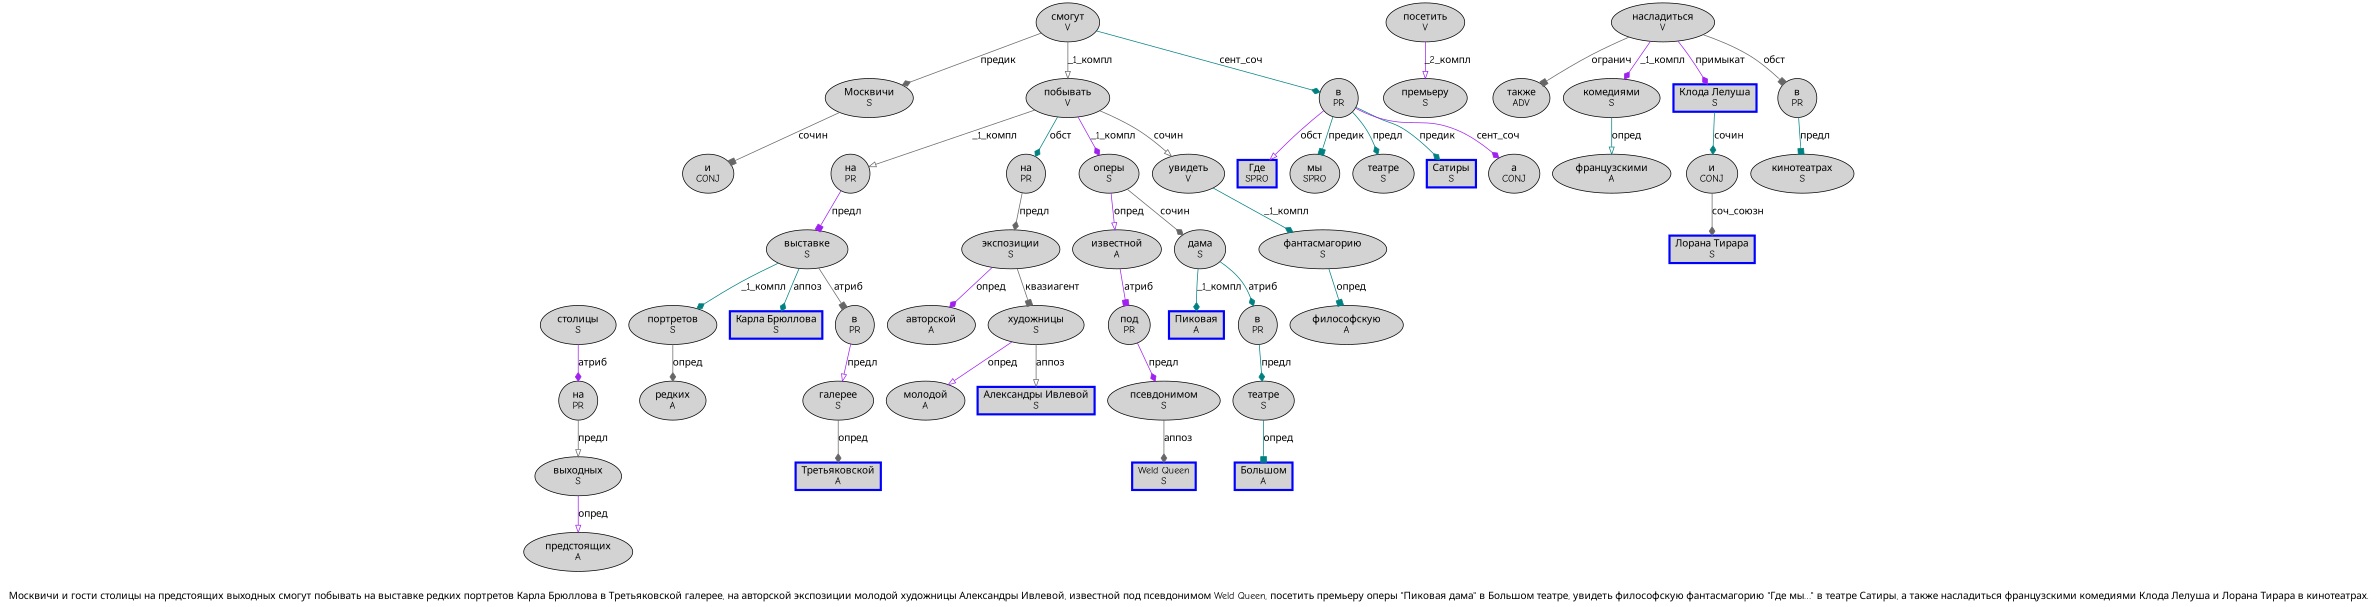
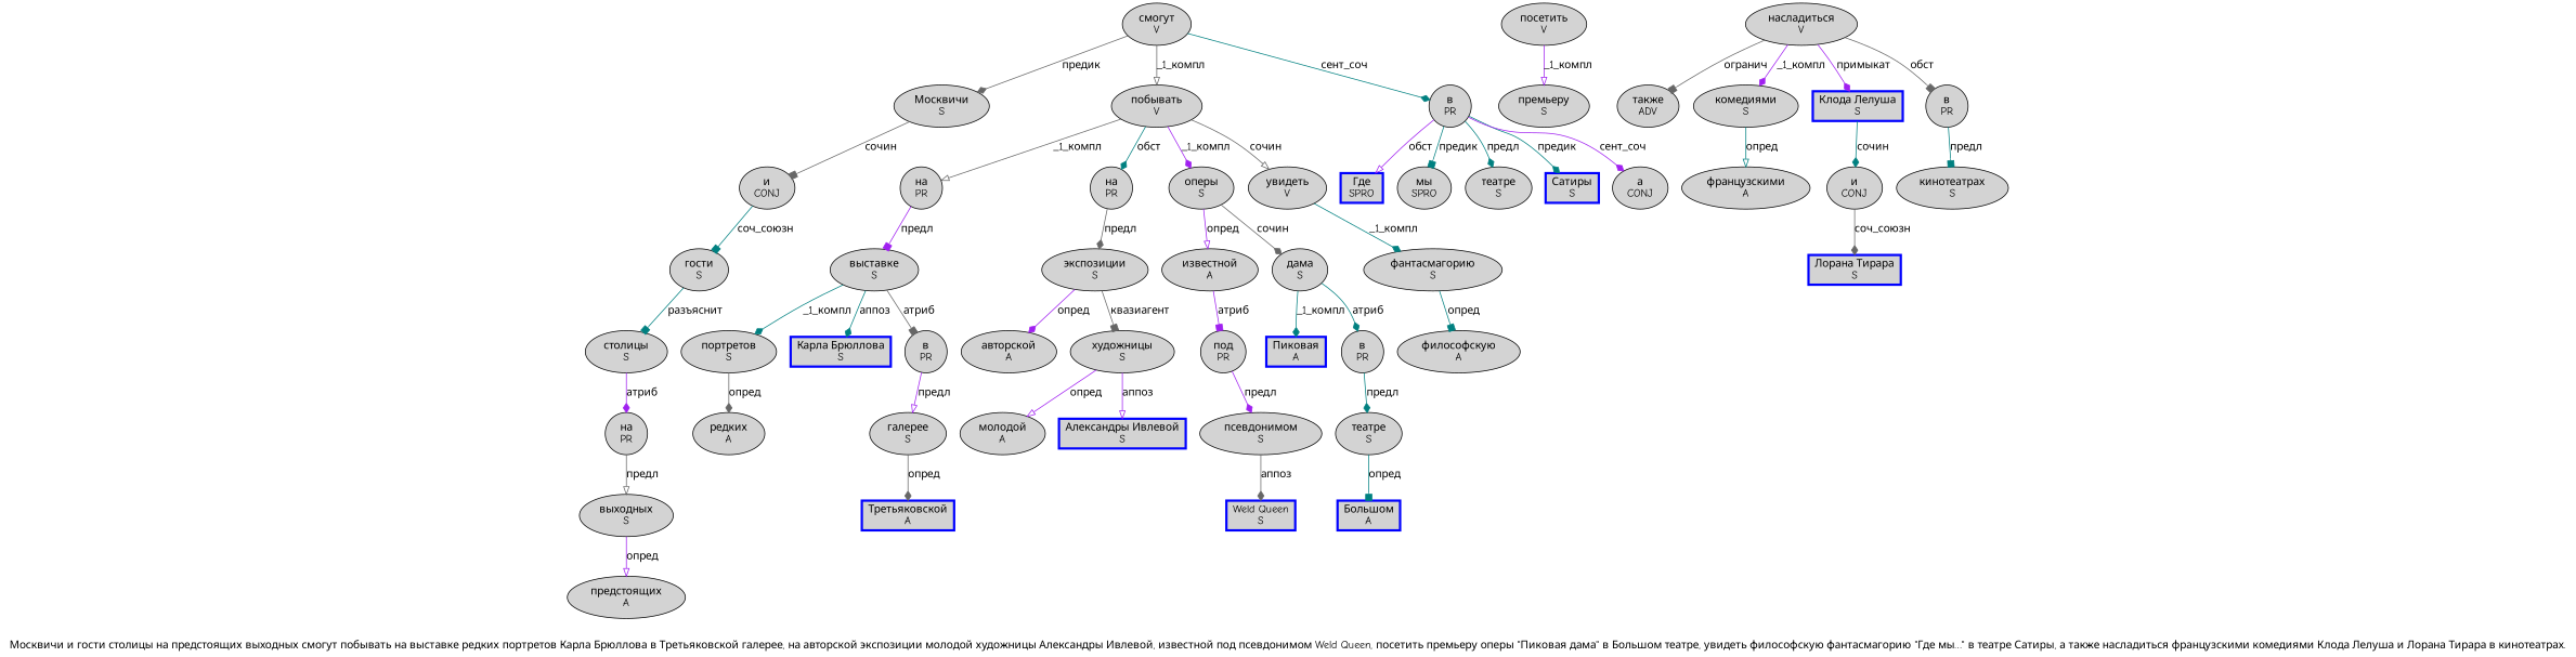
  digraph {
    fontname="Comic Neue"
    label="Москвичи и гости столицы на предстоящих выходных смогут побывать на выставке редких портретов Карла Брюллова в Третьяковской галерее, на авторской экспозиции молодой художницы Александры Ивлевой, известной под псевдонимом Weld Queen, посетить премьеру оперы \"Пиковая дама\" в Большом театре, увидеть философскую фантасмагорию \"Где мы…\" в театре Сатиры, а также насладиться французскими комедиями Клода Лелуша и Лорана Тирара в кинотеатрах."
    node [fillcolor=lightgray fontname="Comic Neue" penwidth=1 shape=ellipse style=filled]
    edge [arrowhead=diamond color=teal fontname="Comic Neue"]
    n1 [label="Москвичи\nS"]
    n2 [label="и\nCONJ"]
+   n3 [label="гости\nS"]
    n4 [label="столицы\nS"]
    n5 [label="на\nPR"]
    n6 [label="выходных\nS"]
    n7 [label="предстоящих\nA"]
    n8 [label="смогут\nV"]
    n9 [label="побывать\nV"]
    n10 [label="в\nPR"]
    n11 [label="на\nPR"]
    n12 [label="на\nPR"]
    n13 [label="оперы\nS"]
    n14 [label="увидеть\nV"]
    n15 [color=blue label="Где\nSPRO" penwidth=3 shape=box]
    n16 [label="мы\nSPRO"]
    n17 [label="театре\nS"]
    n18 [color=blue label="Сатиры\nS" penwidth=3 shape=box]
    n19 [label="а\nCONJ"]
    n20 [label="выставке\nS"]
    n21 [label="экспозиции\nS"]
    n22 [label="известной\nA"]
    n23 [label="дама\nS"]
    n24 [label="фантасмагорию\nS"]
    n25 [label="портретов\nS"]
    n26 [color=blue label="Карла Брюллова\nS" penwidth=3 shape=box]
    n27 [label="в\nPR"]
    n28 [label="редких\nA"]
    n29 [label="галерее\nS"]
    n30 [color=blue label="Третьяковской\nA" penwidth=3 shape=box]
    n31 [label="авторской\nA"]
    n32 [label="художницы\nS"]
    n33 [label="молодой\nA"]
    n34 [color=blue label="Александры Ивлевой\nS" penwidth=3 shape=box]
    n35 [label="под\nPR"]
    n36 [label="псевдонимом\nS"]
    n37 [label="посетить\nV"]
    n38 [label="премьеру\nS"]
    n39 [color=blue label="Weld Queen\nS" penwidth=3 shape=box]
    n40 [color=blue label="Пиковая\nA" penwidth=3 shape=box]
    n41 [label="в\nPR"]
    n42 [label="театре\nS"]
    n43 [color=blue label="Большом\nA" penwidth=3 shape=box]
    n44 [label="философскую\nA"]
    n45 [label="также\nADV"]
    n46 [label="насладиться\nV"]
    n47 [label="комедиями\nS"]
    n48 [color=blue label="Клода Лелуша\nS" penwidth=3 shape=box]
    n49 [label="в\nPR"]
    n50 [label="французскими\nA"]
    n51 [label="и\nCONJ"]
    n52 [label="кинотеатрах\nS"]
    n53 [color=blue label="Лорана Тирара\nS" penwidth=3 shape=box]
    n1 -> n2 [arrowhead=box color=gray40 label="сочин"]
+   n2 -> n3 [arrowhead=box label="соч_союзн"]
+   n3 -> n4 [arrowhead=box label="разъяснит"]
    n4 -> n5 [color=purple label="атриб"]
    n5 -> n6 [arrowhead=onormal color=gray40 label="предл"]
    n6 -> n7 [arrowhead=onormal color=purple label="опред"]
    n8 -> n1 [color=gray40 label="предик"]
    n8 -> n9 [arrowhead=onormal color=gray40 label="_1_компл"]
    n8 -> n10 [label="сент_соч"]
    n9 -> n11 [arrowhead=onormal color=gray40 label="_1_компл"]
    n9 -> n12 [label="обст"]
    n9 -> n13 [color=purple label="_1_компл"]
    n9 -> n14 [arrowhead=onormal color=gray40 label="сочин"]
    n10 -> n15 [arrowhead=onormal color=purple label="обст"]
    n10 -> n16 [arrowhead=box label="предик"]
    n10 -> n17 [label="предл"]
    n10 -> n18 [label="предик"]
    n10 -> n19 [color=purple label="сент_соч"]
    n11 -> n20 [arrowhead=box color=purple label="предл"]
    n12 -> n21 [color=gray40 label="предл"]
    n13 -> n22 [arrowhead=onormal color=purple label="опред"]
    n13 -> n23 [color=gray40 label="сочин"]
    n14 -> n24 [label="_1_компл"]
    n20 -> n25 [label="_1_компл"]
    n20 -> n26 [label="аппоз"]
    n20 -> n27 [arrowhead=box color=gray40 label="атриб"]
    n21 -> n31 [color=purple label="опред"]
    n21 -> n32 [arrowhead=box color=gray40 label="квазиагент"]
    n22 -> n35 [arrowhead=box color=purple label="атриб"]
    n23 -> n40 [label="_1_компл"]
    n23 -> n41 [label="атриб"]
    n24 -> n44 [arrowhead=box label="опред"]
    n25 -> n28 [color=gray40 label="опред"]
    n27 -> n29 [arrowhead=onormal color=purple label="предл"]
    n29 -> n30 [color=gray40 label="опред"]
    n32 -> n33 [arrowhead=onormal color=purple label="опред"]
-   n32 -> n34 [arrowhead=onormal color=gray40 label="аппоз"]
+   n32 -> n34 [arrowhead=onormal color=purple label="аппоз"]
    n35 -> n36 [color=purple label="предл"]
    n36 -> n39 [color=gray40 label="аппоз"]
-   n37 -> n38 [arrowhead=onormal color=purple label="_2_компл"]
+   n37 -> n38 [arrowhead=onormal color=purple label="_1_компл"]
    n41 -> n42 [label="предл"]
    n42 -> n43 [arrowhead=box label="опред"]
    n46 -> n45 [arrowhead=box color=gray40 label="огранич"]
    n46 -> n47 [color=purple label="_1_компл"]
    n46 -> n48 [color=purple label="примыкат"]
    n46 -> n49 [arrowhead=box color=gray40 label="обст"]
    n47 -> n50 [arrowhead=onormal label="опред"]
    n48 -> n51 [label="сочин"]
    n49 -> n52 [arrowhead=box label="предл"]
    n51 -> n53 [color=gray40 label="соч_союзн"]
  }
